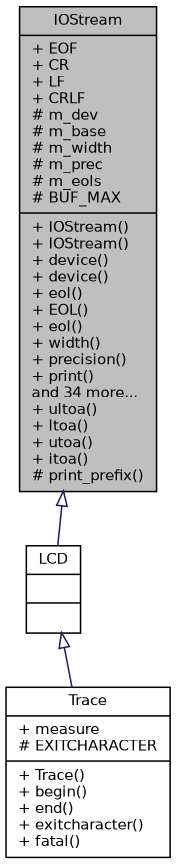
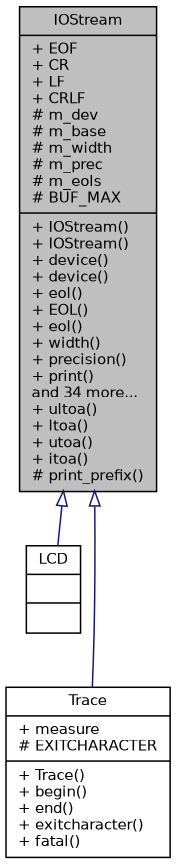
  digraph {
    node [color=black fillcolor=white fontname=Helvetica fontsize=10 shape=record style=filled]
    edge [arrowtail=onormal color=midnightblue dir=back fontname=Helvetica fontsize=10 labelfontname=Helvetica labelfontsize=10 style=solid]
    n1 [fillcolor=grey75 fontcolor=black height=0.2 label="{IOStream\n|+ EOF\l+ CR\l+ LF\l+ CRLF\l# m_dev\l# m_base\l# m_width\l# m_prec\l# m_eols\l# BUF_MAX\l|+ IOStream()\l+ IOStream()\l+ device()\l+ device()\l+ eol()\l+ EOL()\l+ eol()\l+ width()\l+ precision()\l+ print()\land 34 more...\l+ ultoa()\l+ ltoa()\l+ utoa()\l+ itoa()\l# print_prefix()\l}" width=0.4]
    n2 [height=0.2 label="{LCD\n||}" width=0.4]
    n3 [height=0.2 label="{Trace\n|+ measure\l# EXITCHARACTER\l|+ Trace()\l+ begin()\l+ end()\l+ exitcharacter()\l+ fatal()\l}" width=0.4]
    n1 -> n2
-   n2 -> n3
+   n1 -> n3
  }
